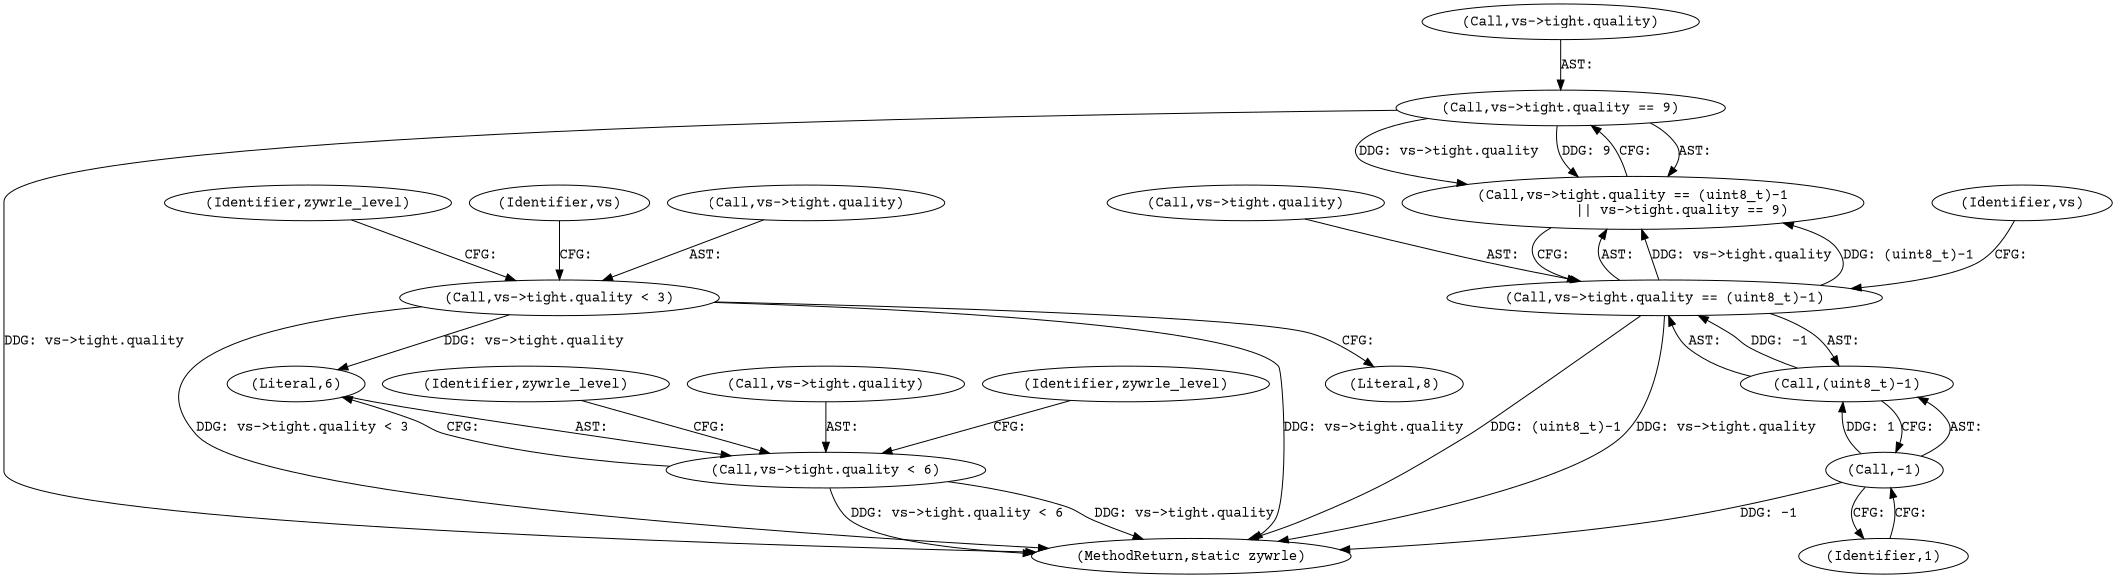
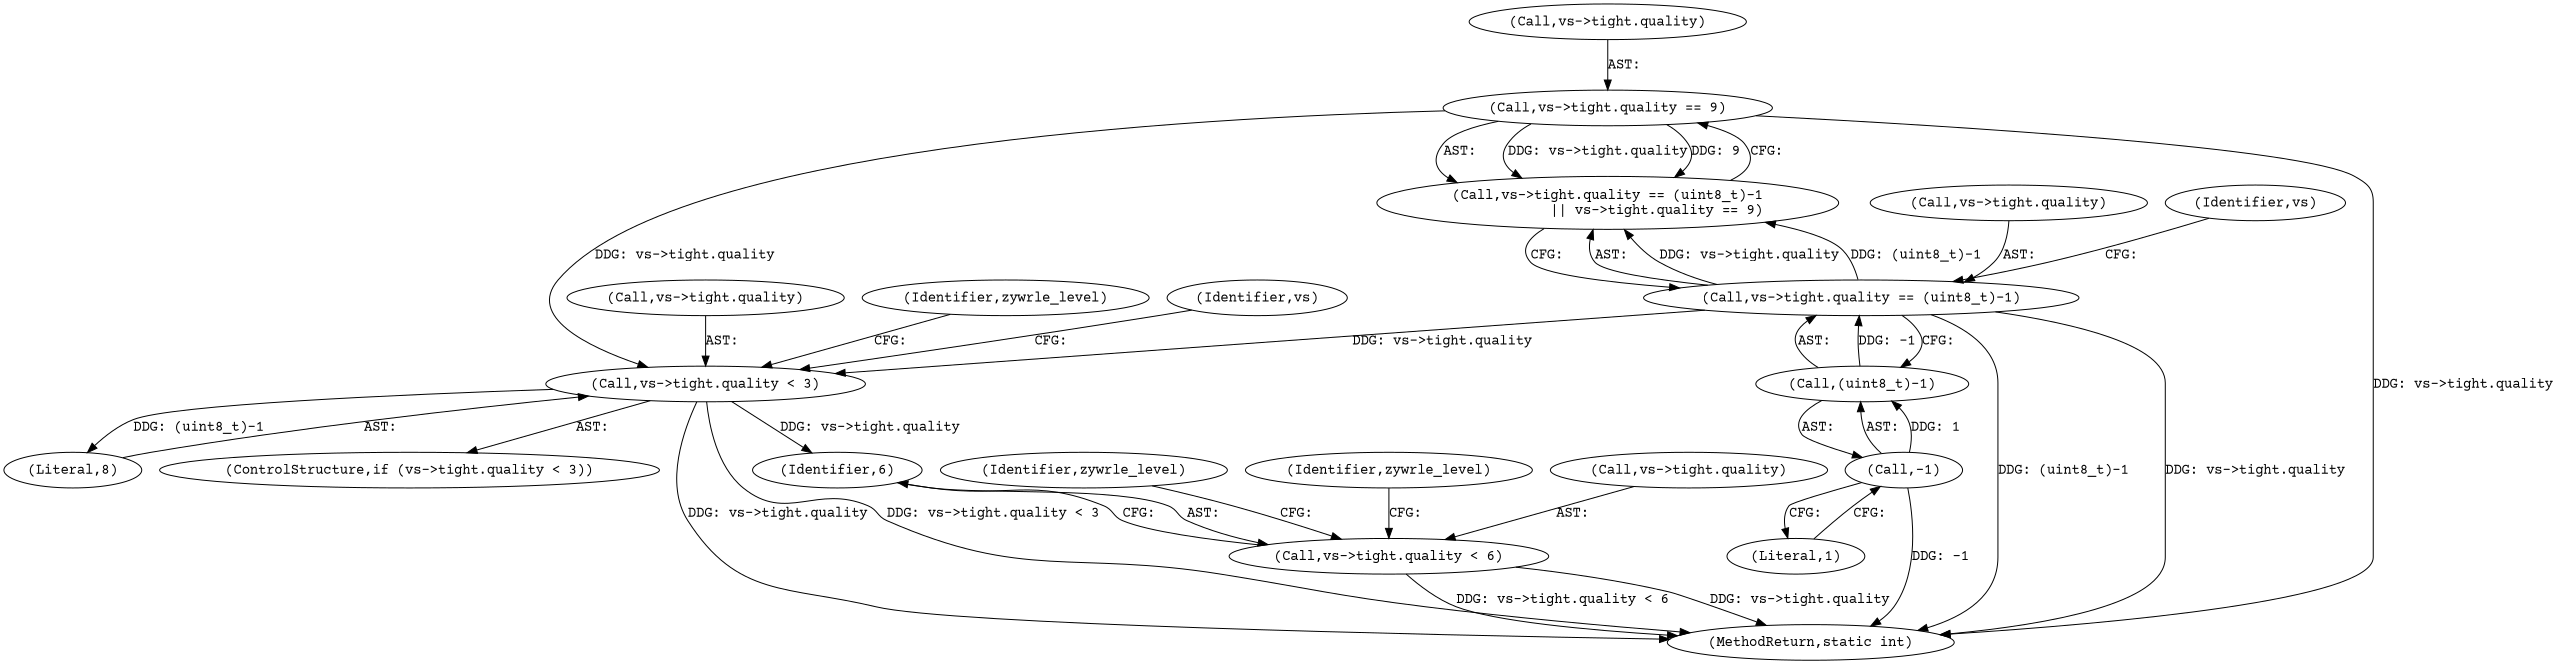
  digraph {
    fontname="Courier Prime"
    node [fontname="Courier Prime"]
    edge [fontname="Courier Prime"]
    n1 [label="(Call,vs->tight.quality < 3)"]
    n2 [label="(Literal,8)"]
-   n4 [label="(MethodReturn,static zywrle)"]
-   n5 [label="(Literal,6)"]
+   n3 [label="(ControlStructure,if (vs->tight.quality < 3))"]
+   n4 [label="(MethodReturn,static int)"]
+   n5 [label="(Identifier,6)"]
    n6 [label="(Call,vs->tight.quality < 6)"]
    n7 [label="(Call,vs->tight.quality == 9)"]
    n8 [label="(Call,vs->tight.quality == (uint8_t)-1\n            || vs->tight.quality == 9)"]
    n9 [label="(Call,vs->tight.quality == (uint8_t)-1)"]
    n10 [label="(Call,(uint8_t)-1)"]
    n11 [label="(Call,-1)"]
-   n12 [label="(Identifier,1)"]
+   n12 [label="(Literal,1)"]
    n13 [label="(Identifier,zywrle_level)"]
    n14 [label="(Call,vs->tight.quality)"]
    n15 [label="(Call,vs->tight.quality)"]
    n16 [label="(Identifier,zywrle_level)"]
    n17 [label="(Identifier,zywrle_level)"]
    n18 [label="(Call,vs->tight.quality)"]
    n19 [label="(Identifier,vs)"]
    n20 [label="(Identifier,vs)"]
    n21 [label="(Call,vs->tight.quality)"]
-   n1 -> n2 [label="CFG: "]
+   n1 -> n2 [label="DDG: (uint8_t)-1"]
+   n1 -> n3 [label="AST: "]
    n1 -> n4 [label="DDG: vs->tight.quality"]
    n1 -> n4 [label="DDG: vs->tight.quality < 3"]
    n1 -> n5 [label="DDG: vs->tight.quality"]
+   n2 -> n1 [label="AST: "]
    n5 -> n6 [label="AST: "]
    n6 -> n4 [label="DDG: vs->tight.quality < 6"]
    n6 -> n4 [label="DDG: vs->tight.quality"]
    n6 -> n5 [label="CFG: "]
+   n7 -> n1 [label="DDG: vs->tight.quality"]
    n7 -> n4 [label="DDG: vs->tight.quality"]
    n7 -> n8 [label="AST: "]
    n7 -> n8 [label="DDG: vs->tight.quality"]
    n7 -> n8 [label="DDG: 9"]
    n8 -> n7 [label="CFG: "]
    n8 -> n9 [label="CFG: "]
+   n9 -> n1 [label="DDG: vs->tight.quality"]
    n9 -> n4 [label="DDG: (uint8_t)-1"]
    n9 -> n4 [label="DDG: vs->tight.quality"]
    n9 -> n8 [label="AST: "]
    n9 -> n8 [label="DDG: vs->tight.quality"]
    n9 -> n8 [label="DDG: (uint8_t)-1"]
-   n9 -> n10 [label="AST: "]
+   n9 -> n10 [label="CFG: "]
    n10 -> n9 [label="AST: "]
    n10 -> n9 [label="DDG: -1"]
-   n10 -> n11 [label="CFG: "]
+   n10 -> n11 [label="AST: "]
    n11 -> n4 [label="DDG: -1"]
    n11 -> n10 [label="AST: "]
    n11 -> n10 [label="DDG: 1"]
    n11 -> n12 [label="CFG: "]
    n12 -> n11 [label="CFG: "]
    n13 -> n6 [label="CFG: "]
    n14 -> n9 [label="AST: "]
    n15 -> n1 [label="AST: "]
    n16 -> n6 [label="CFG: "]
    n17 -> n1 [label="CFG: "]
    n18 -> n7 [label="AST: "]
    n19 -> n1 [label="CFG: "]
    n20 -> n9 [label="CFG: "]
    n21 -> n6 [label="AST: "]
  }
